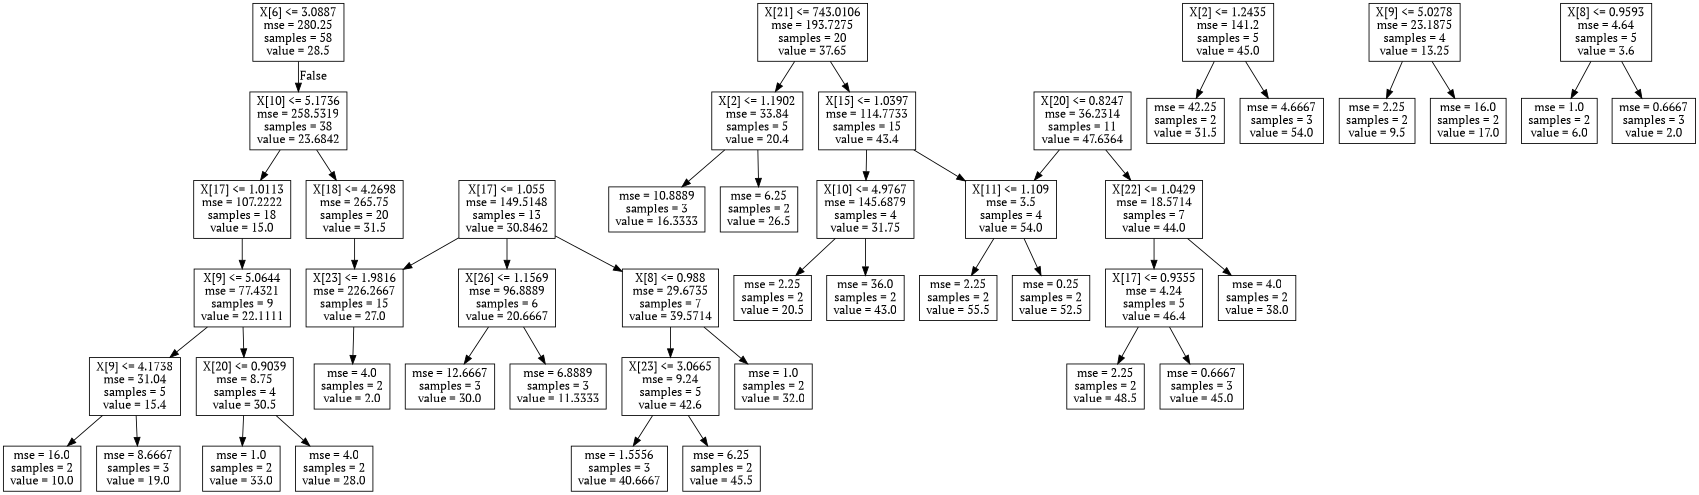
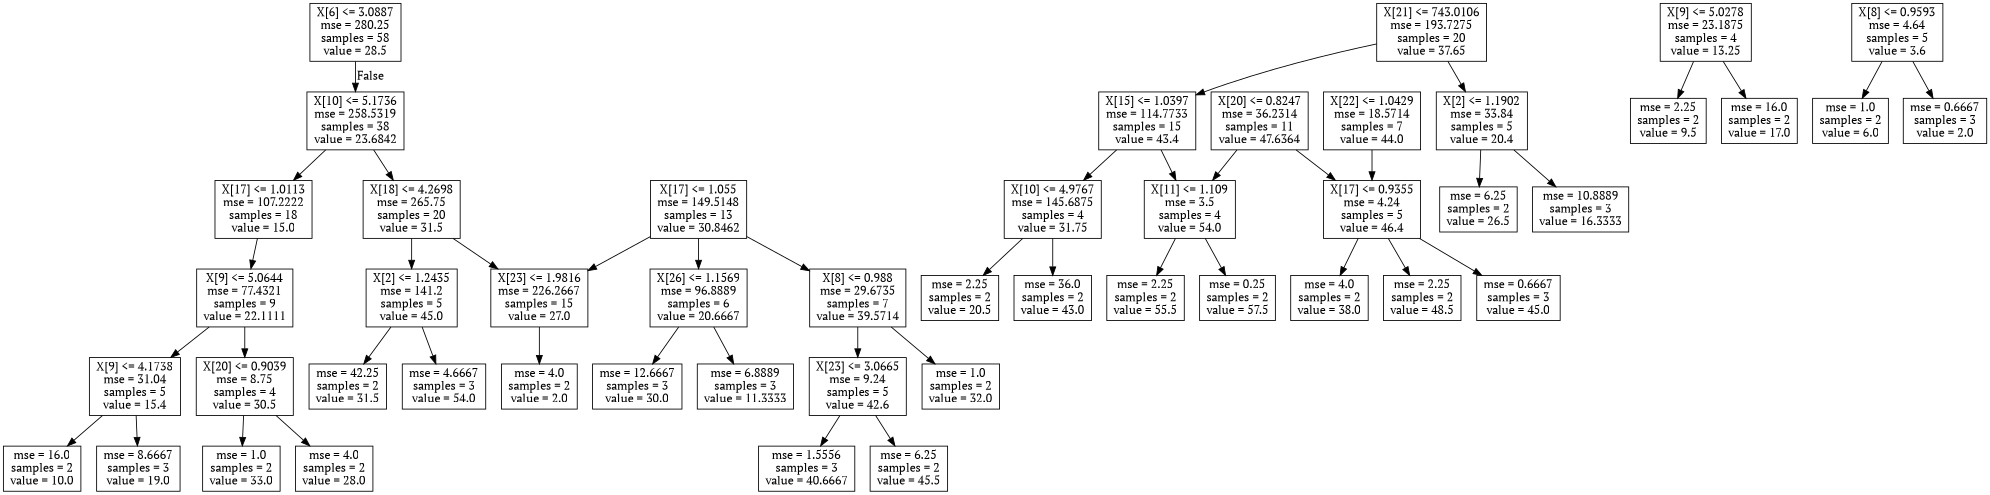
  digraph {
    fontname="PT Serif"
    node [fontname="PT Serif" shape=box]
    edge [fontname="PT Serif"]
    n1 [label="X[6] <= 3.0887\nmse = 280.25\nsamples = 58\nvalue = 28.5"]
    n2 [label="X[10] <= 5.1736\nmse = 258.5319\nsamples = 38\nvalue = 23.6842"]
    n3 [label="X[21] <= 743.0106\nmse = 193.7275\nsamples = 20\nvalue = 37.65"]
    n4 [label="X[15] <= 1.0397\nmse = 114.7733\nsamples = 15\nvalue = 43.4"]
    n5 [label="X[2] <= 1.1902\nmse = 33.84\nsamples = 5\nvalue = 20.4"]
    n6 [label="X[17] <= 1.0113\nmse = 107.2222\nsamples = 18\nvalue = 15.0"]
    n7 [label="X[18] <= 4.2698\nmse = 265.75\nsamples = 20\nvalue = 31.5"]
-   n8 [label="X[10] <= 4.9767\nmse = 145.6879\nsamples = 4\nvalue = 31.75"]
+   n8 [label="X[10] <= 4.9767\nmse = 145.6875\nsamples = 4\nvalue = 31.75"]
    n9 [label="X[11] <= 1.109\nmse = 3.5\nsamples = 4\nvalue = 54.0"]
    n10 [label="mse = 6.25\nsamples = 2\nvalue = 26.5"]
    n11 [label="mse = 10.8889\nsamples = 3\nvalue = 16.3333"]
    n12 [label="X[20] <= 0.8247\nmse = 36.2314\nsamples = 11\nvalue = 47.6364"]
    n13 [label="X[22] <= 1.0429\nmse = 18.5714\nsamples = 7\nvalue = 44.0"]
    n14 [label="mse = 2.25\nsamples = 2\nvalue = 20.5"]
    n15 [label="mse = 36.0\nsamples = 2\nvalue = 43.0"]
    n16 [label="mse = 2.25\nsamples = 2\nvalue = 55.5"]
-   n17 [label="mse = 0.25\nsamples = 2\nvalue = 52.5"]
+   n17 [label="mse = 0.25\nsamples = 2\nvalue = 57.5"]
    n18 [label="X[17] <= 0.9355\nmse = 4.24\nsamples = 5\nvalue = 46.4"]
    n19 [label="mse = 4.0\nsamples = 2\nvalue = 38.0"]
    n20 [label="mse = 2.25\nsamples = 2\nvalue = 48.5"]
    n21 [label="mse = 0.6667\nsamples = 3\nvalue = 45.0"]
    n22 [label="X[9] <= 5.0644\nmse = 77.4321\nsamples = 9\nvalue = 22.1111"]
    n23 [label="X[2] <= 1.2435\nmse = 141.2\nsamples = 5\nvalue = 45.0"]
    n24 [label="X[23] <= 1.9816\nmse = 226.2667\nsamples = 15\nvalue = 27.0"]
    n25 [label="X[9] <= 4.1738\nmse = 31.04\nsamples = 5\nvalue = 15.4"]
    n26 [label="X[20] <= 0.9039\nmse = 8.75\nsamples = 4\nvalue = 30.5"]
    n27 [label="mse = 16.0\nsamples = 2\nvalue = 10.0"]
    n28 [label="mse = 8.6667\nsamples = 3\nvalue = 19.0"]
    n29 [label="mse = 1.0\nsamples = 2\nvalue = 33.0"]
    n30 [label="mse = 4.0\nsamples = 2\nvalue = 28.0"]
    n31 [label="X[9] <= 5.0278\nmse = 23.1875\nsamples = 4\nvalue = 13.25"]
    n32 [label="mse = 2.25\nsamples = 2\nvalue = 9.5"]
    n33 [label="mse = 16.0\nsamples = 2\nvalue = 17.0"]
    n34 [label="X[8] <= 0.9593\nmse = 4.64\nsamples = 5\nvalue = 3.6"]
    n35 [label="mse = 1.0\nsamples = 2\nvalue = 6.0"]
    n36 [label="mse = 0.6667\nsamples = 3\nvalue = 2.0"]
    n37 [label="mse = 42.25\nsamples = 2\nvalue = 31.5"]
    n38 [label="mse = 4.6667\nsamples = 3\nvalue = 54.0"]
    n39 [label="mse = 4.0\nsamples = 2\nvalue = 2.0"]
    n40 [label="X[17] <= 1.055\nmse = 149.5148\nsamples = 13\nvalue = 30.8462"]
    n41 [label="X[26] <= 1.1569\nmse = 96.8889\nsamples = 6\nvalue = 20.6667"]
    n42 [label="X[8] <= 0.988\nmse = 29.6735\nsamples = 7\nvalue = 39.5714"]
    n43 [label="mse = 12.6667\nsamples = 3\nvalue = 30.0"]
    n44 [label="mse = 6.8889\nsamples = 3\nvalue = 11.3333"]
    n45 [label="X[23] <= 3.0665\nmse = 9.24\nsamples = 5\nvalue = 42.6"]
    n46 [label="mse = 1.0\nsamples = 2\nvalue = 32.0"]
    n47 [label="mse = 1.5556\nsamples = 3\nvalue = 40.6667"]
    n48 [label="mse = 6.25\nsamples = 2\nvalue = 45.5"]
    n1 -> n2 [headlabel=False labelangle=-45 labeldistance=2.5]
    n2 -> n6
    n2 -> n7
    n3 -> n4
    n3 -> n5
    n4 -> n8
    n4 -> n9
    n5 -> n10
    n5 -> n11
    n6 -> n22
+   n7 -> n23
    n7 -> n24
    n8 -> n14
    n8 -> n15
    n9 -> n16
    n9 -> n17
    n12 -> n9
-   n12 -> n13
+   n12 -> n18
    n13 -> n18
-   n13 -> n19
+   n18 -> n19
    n18 -> n20
    n18 -> n21
    n22 -> n25
    n22 -> n26
    n23 -> n37
    n23 -> n38
    n24 -> n39
    n25 -> n27
    n25 -> n28
    n26 -> n29
    n26 -> n30
    n31 -> n32
    n31 -> n33
    n34 -> n35
    n34 -> n36
    n40 -> n24
    n40 -> n41
    n40 -> n42
    n41 -> n43
    n41 -> n44
    n42 -> n45
    n42 -> n46
    n45 -> n47
    n45 -> n48
  }
